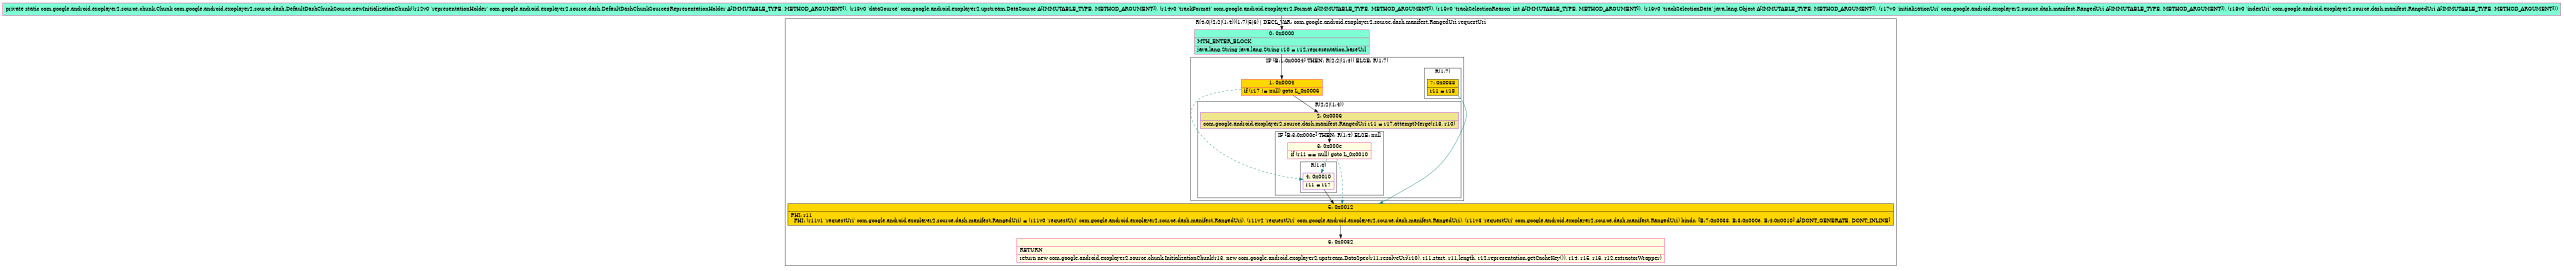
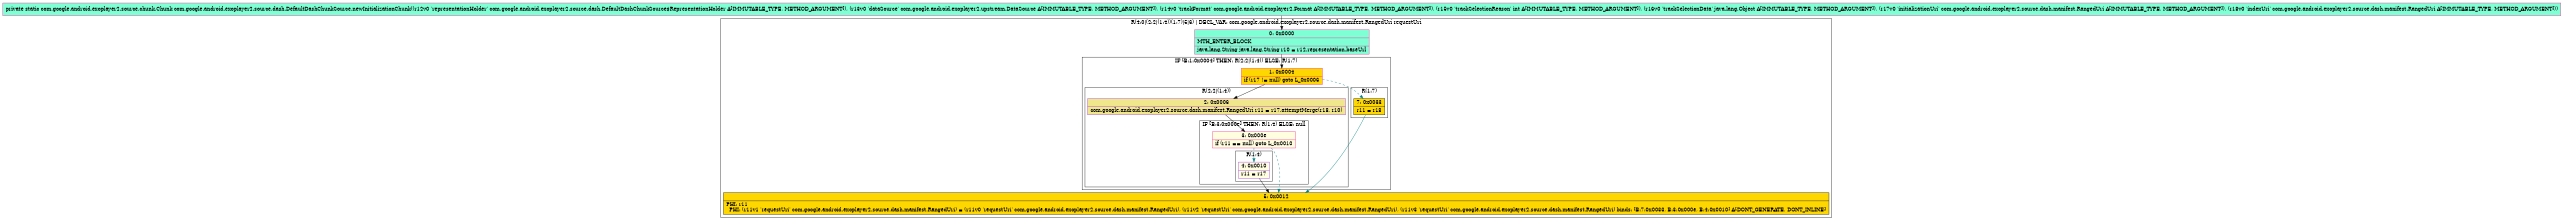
  digraph {
    node [color=deeppink fillcolor=lightyellow shape=record style=filled]
    edge [color=black]
    n1 [color=purple label="{4\:\ 0x0010|r11 = r17\l}"]
    n2 [label="{3\:\ 0x000e|if (r11 == null) goto L_0x0010\l}"]
    n3 [color=purple fillcolor=khaki label="{2\:\ 0x0006|com.google.android.exoplayer2.source.dash.manifest.RangedUri r11 = r17.attemptMerge(r18, r10)\l}"]
    n4 [color=black fillcolor=gold label="{7\:\ 0x0033|r11 = r18\l}"]
    n5 [fillcolor=gold label="{1\:\ 0x0004|if (r17 != null) goto L_0x0006\l}"]
    n6 [fillcolor=aquamarine label="{0\:\ 0x0000|MTH_ENTER_BLOCK\l|java.lang.String java.lang.String r10 = r12.representation.baseUrl\l}"]
    n7 [color=black fillcolor=gold label="{5\:\ 0x0012|PHI: r11 \l  PHI: (r11v1 'requestUri' com.google.android.exoplayer2.source.dash.manifest.RangedUri) = (r11v0 'requestUri' com.google.android.exoplayer2.source.dash.manifest.RangedUri), (r11v2 'requestUri' com.google.android.exoplayer2.source.dash.manifest.RangedUri), (r11v3 'requestUri' com.google.android.exoplayer2.source.dash.manifest.RangedUri) binds: [B:7:0x0033, B:3:0x000e, B:4:0x0010] A[DONT_GENERATE, DONT_INLINE]\l}"]
-   n8 [label="{6\:\ 0x0032|RETURN\l|return new com.google.android.exoplayer2.source.chunk.InitializationChunk(r13, new com.google.android.exoplayer2.upstream.DataSpec(r11.resolveUri(r10), r11.start, r11.length, r12.representation.getCacheKey()), r14, r15, r16, r12.extractorWrapper)\l}"]
    n9 [fillcolor=aquamarine label="{private static com.google.android.exoplayer2.source.chunk.Chunk com.google.android.exoplayer2.source.dash.DefaultDashChunkSource.newInitializationChunk((r12v0 'representationHolder' com.google.android.exoplayer2.source.dash.DefaultDashChunkSource$RepresentationHolder A[IMMUTABLE_TYPE, METHOD_ARGUMENT]), (r13v0 'dataSource' com.google.android.exoplayer2.upstream.DataSource A[IMMUTABLE_TYPE, METHOD_ARGUMENT]), (r14v0 'trackFormat' com.google.android.exoplayer2.Format A[IMMUTABLE_TYPE, METHOD_ARGUMENT]), (r15v0 'trackSelectionReason' int A[IMMUTABLE_TYPE, METHOD_ARGUMENT]), (r16v0 'trackSelectionData' java.lang.Object A[IMMUTABLE_TYPE, METHOD_ARGUMENT]), (r17v0 'initializationUri' com.google.android.exoplayer2.source.dash.manifest.RangedUri A[IMMUTABLE_TYPE, METHOD_ARGUMENT]), (r18v0 'indexUri' com.google.android.exoplayer2.source.dash.manifest.RangedUri A[IMMUTABLE_TYPE, METHOD_ARGUMENT])) }"]
    subgraph cluster_1 {
      label="R(4:0|(2:2|(1:4))(1:7)|5|6) | DECL_VAR: com.google.android.exoplayer2.source.dash.manifest.RangedUri requestUri\l"
      n6
      n7
-     n8
      subgraph cluster_2 {
        label="IF [B:1:0x0004] THEN: R(2:2|(1:4)) ELSE: R(1:7)"
        n5
        subgraph cluster_3 {
          label="R(2:2|(1:4))"
          n3
          subgraph cluster_4 {
            label="IF [B:3:0x000e] THEN: R(1:4) ELSE: null"
            n2
            subgraph cluster_5 {
              label="R(1:4)"
              n1
            }
          }
        }
        subgraph cluster_6 {
          label="R(1:7)"
          n4
        }
      }
    }
    n1 -> n7
    n2 -> n1 [color=teal style=dashed]
    n2 -> n7 [color=teal style=dashed]
    n3 -> n2
    n4 -> n7 [color=teal]
    n5 -> n3
-   n5 -> n1 [color=teal style=dashed]
+   n5 -> n4 [color=teal style=dashed]
    n6 -> n5
-   n7 -> n8
    n9 -> n6
  }
